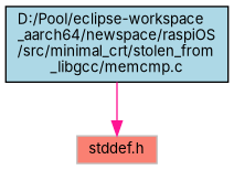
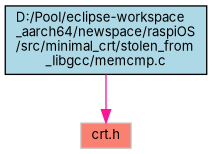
  digraph {
    fontname=Inter
    node [fontname=Inter fontsize=10 shape=record style=filled]
    n1 [color=black fillcolor=lightblue fontcolor=black height=0.2 label="D:/Pool/eclipse-workspace\l_aarch64/newspace/raspiOS\l/src/minimal_crt/stolen_from\l_libgcc/memcmp.c" width=0.4]
-   n2 [color=grey75 fillcolor=salmon height=0.2 label="stddef.h" width=0.4]
+   n2 [color=grey75 fillcolor=salmon height=0.2 label="crt.h" width=0.4]
    n1 -> n2 [color=deeppink fontname=Inter fontsize=10 labelfontname=Helvetica labelfontsize=10 style=solid]
  }
